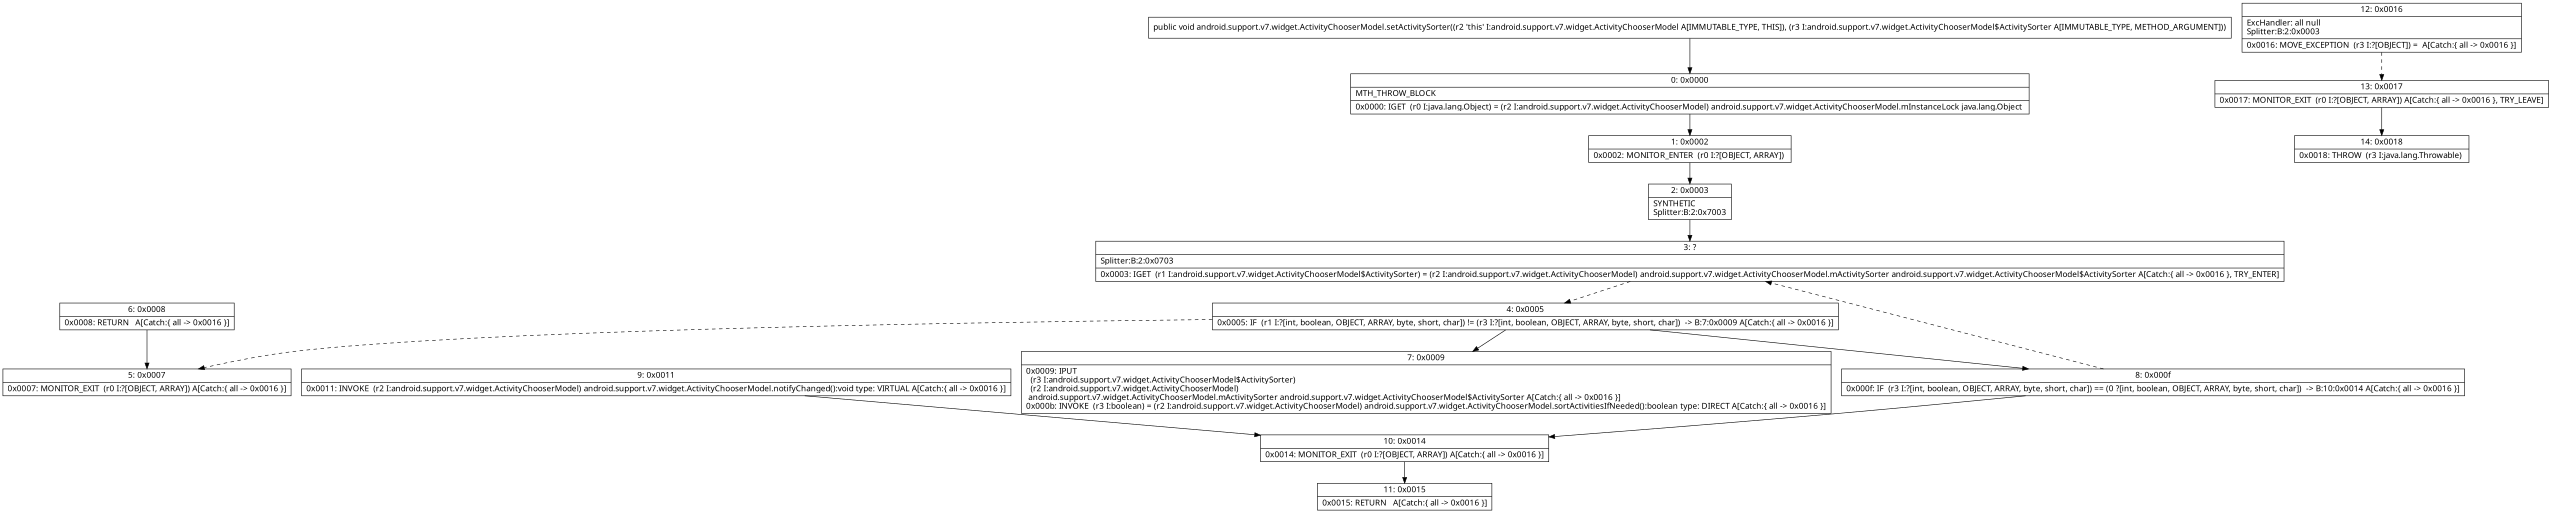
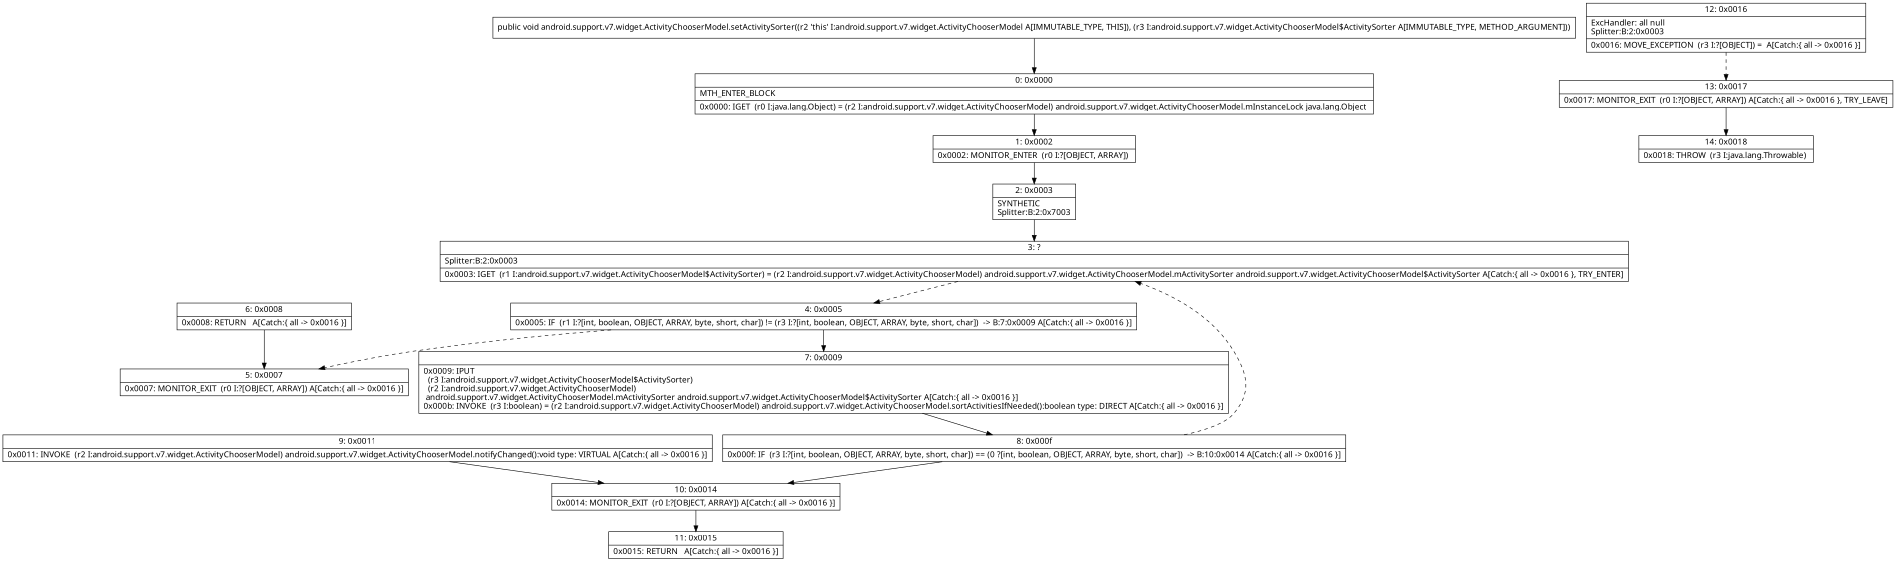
  digraph {
    fontname="Noto Sans"
    node [fontname="Noto Sans" shape=record]
    edge [fontname="Noto Sans"]
-   n1 [label="{0\:\ 0x0000|MTH_THROW_BLOCK\l|0x0000: IGET  (r0 I:java.lang.Object) = (r2 I:android.support.v7.widget.ActivityChooserModel) android.support.v7.widget.ActivityChooserModel.mInstanceLock java.lang.Object \l}"]
+   n1 [label="{0\:\ 0x0000|MTH_ENTER_BLOCK\l|0x0000: IGET  (r0 I:java.lang.Object) = (r2 I:android.support.v7.widget.ActivityChooserModel) android.support.v7.widget.ActivityChooserModel.mInstanceLock java.lang.Object \l}"]
    n2 [label="{1\:\ 0x0002|0x0002: MONITOR_ENTER  (r0 I:?[OBJECT, ARRAY]) \l}"]
    n3 [label="{2\:\ 0x0003|SYNTHETIC\lSplitter:B:2:0x7003\l}"]
-   n4 [label="{3\:\ ?|Splitter:B:2:0x0703\l|0x0003: IGET  (r1 I:android.support.v7.widget.ActivityChooserModel$ActivitySorter) = (r2 I:android.support.v7.widget.ActivityChooserModel) android.support.v7.widget.ActivityChooserModel.mActivitySorter android.support.v7.widget.ActivityChooserModel$ActivitySorter A[Catch:\{ all \-\> 0x0016 \}, TRY_ENTER]\l}"]
+   n4 [label="{3\:\ ?|Splitter:B:2:0x0003\l|0x0003: IGET  (r1 I:android.support.v7.widget.ActivityChooserModel$ActivitySorter) = (r2 I:android.support.v7.widget.ActivityChooserModel) android.support.v7.widget.ActivityChooserModel.mActivitySorter android.support.v7.widget.ActivityChooserModel$ActivitySorter A[Catch:\{ all \-\> 0x0016 \}, TRY_ENTER]\l}"]
    n5 [label="{4\:\ 0x0005|0x0005: IF  (r1 I:?[int, boolean, OBJECT, ARRAY, byte, short, char]) != (r3 I:?[int, boolean, OBJECT, ARRAY, byte, short, char])  \-\> B:7:0x0009 A[Catch:\{ all \-\> 0x0016 \}]\l}"]
    n6 [label="{12\:\ 0x0016|ExcHandler: all null\lSplitter:B:2:0x0003\l|0x0016: MOVE_EXCEPTION  (r3 I:?[OBJECT]) =  A[Catch:\{ all \-\> 0x0016 \}]\l}"]
    n7 [label="{13\:\ 0x0017|0x0017: MONITOR_EXIT  (r0 I:?[OBJECT, ARRAY]) A[Catch:\{ all \-\> 0x0016 \}, TRY_LEAVE]\l}"]
    n8 [label="{5\:\ 0x0007|0x0007: MONITOR_EXIT  (r0 I:?[OBJECT, ARRAY]) A[Catch:\{ all \-\> 0x0016 \}]\l}"]
    n9 [label="{7\:\ 0x0009|0x0009: IPUT  \l  (r3 I:android.support.v7.widget.ActivityChooserModel$ActivitySorter)\l  (r2 I:android.support.v7.widget.ActivityChooserModel)\l android.support.v7.widget.ActivityChooserModel.mActivitySorter android.support.v7.widget.ActivityChooserModel$ActivitySorter A[Catch:\{ all \-\> 0x0016 \}]\l0x000b: INVOKE  (r3 I:boolean) = (r2 I:android.support.v7.widget.ActivityChooserModel) android.support.v7.widget.ActivityChooserModel.sortActivitiesIfNeeded():boolean type: DIRECT A[Catch:\{ all \-\> 0x0016 \}]\l}"]
    n10 [label="{8\:\ 0x000f|0x000f: IF  (r3 I:?[int, boolean, OBJECT, ARRAY, byte, short, char]) == (0 ?[int, boolean, OBJECT, ARRAY, byte, short, char])  \-\> B:10:0x0014 A[Catch:\{ all \-\> 0x0016 \}]\l}"]
    n11 [label="{6\:\ 0x0008|0x0008: RETURN   A[Catch:\{ all \-\> 0x0016 \}]\l}"]
    n12 [label="{10\:\ 0x0014|0x0014: MONITOR_EXIT  (r0 I:?[OBJECT, ARRAY]) A[Catch:\{ all \-\> 0x0016 \}]\l}"]
    n13 [label="{9\:\ 0x0011|0x0011: INVOKE  (r2 I:android.support.v7.widget.ActivityChooserModel) android.support.v7.widget.ActivityChooserModel.notifyChanged():void type: VIRTUAL A[Catch:\{ all \-\> 0x0016 \}]\l}"]
    n14 [label="{11\:\ 0x0015|0x0015: RETURN   A[Catch:\{ all \-\> 0x0016 \}]\l}"]
    n15 [label="{14\:\ 0x0018|0x0018: THROW  (r3 I:java.lang.Throwable) \l}"]
    n16 [label="{public void android.support.v7.widget.ActivityChooserModel.setActivitySorter((r2 'this' I:android.support.v7.widget.ActivityChooserModel A[IMMUTABLE_TYPE, THIS]), (r3 I:android.support.v7.widget.ActivityChooserModel$ActivitySorter A[IMMUTABLE_TYPE, METHOD_ARGUMENT])) }"]
    n1 -> n2
    n2 -> n3
    n3 -> n4
    n4 -> n5 [style=dashed]
    n5 -> n8 [style=dashed]
    n5 -> n9
    n6 -> n7 [style=dashed]
    n7 -> n15
-   n5 -> n10
+   n9 -> n10
    n10 -> n4 [style=dashed]
    n10 -> n12
    n11 -> n8
    n12 -> n14
    n13 -> n12
    n16 -> n1
  }
